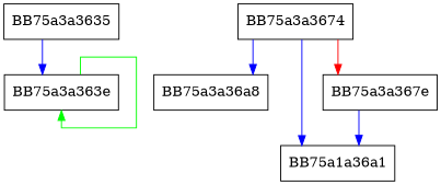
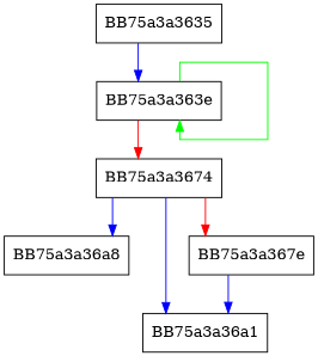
  digraph {
    splines=ortho
    node [shape=box]
    edge [color=blue]
    BB75a3a3635
    BB75a3a363e
    BB75a3a3674
    BB75a3a36a8
-   BB75a3a36a1 [label=BB75a1a36a1]
+   BB75a3a36a1
    BB75a3a367e
    BB75a3a3635 -> BB75a3a363e
    BB75a3a363e -> BB75a3a363e [color=green]
+   BB75a3a363e -> BB75a3a3674 [color=red]
    BB75a3a3674 -> BB75a3a36a8
    BB75a3a3674 -> BB75a3a36a1
    BB75a3a3674 -> BB75a3a367e [color=red]
    BB75a3a367e -> BB75a3a36a1
  }
